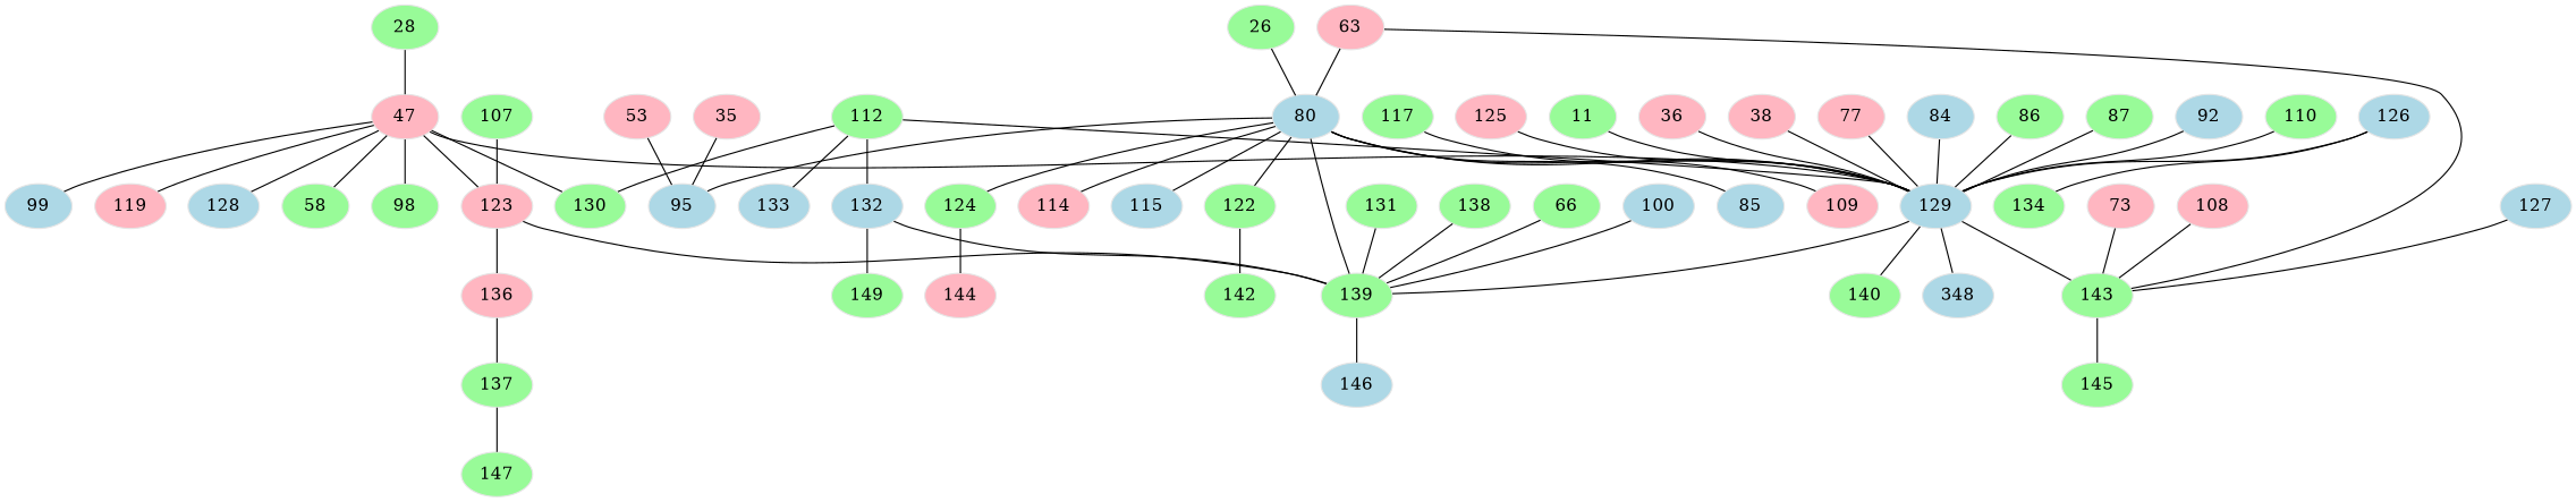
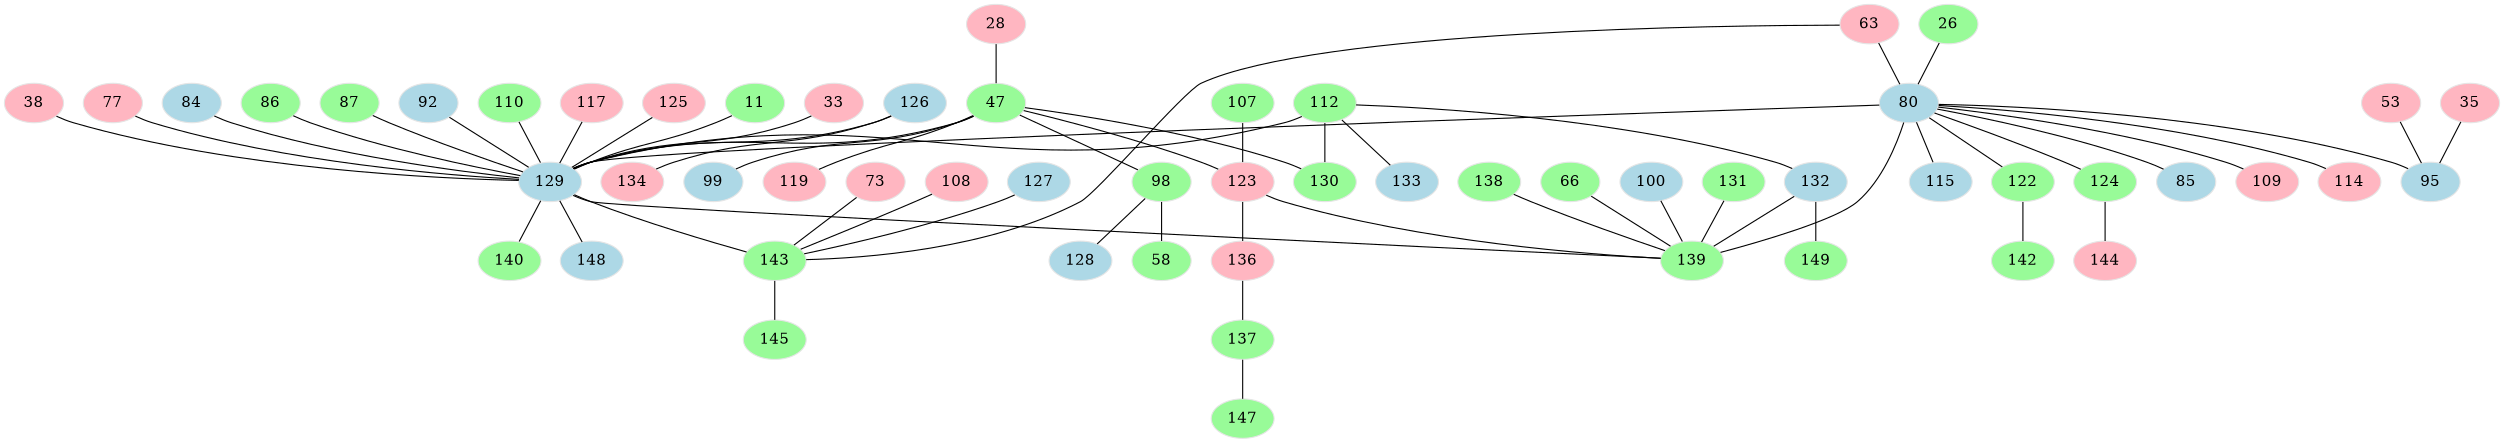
  graph {
    node [color=gray90 fillcolor=palegreen style=filled]
    129 [fillcolor=lightblue super="+25+81+71"]
    143 [super="+29+32+141+118"]
    139 [super="+46+33+101+135"]
    140
-   148 [fillcolor=lightblue label=348]
+   148 [fillcolor=lightblue]
    11
    80 [fillcolor=lightblue super="+6+14+21"]
    95 [fillcolor=lightblue super="+22"]
    85 [fillcolor=lightblue]
    109 [fillcolor=lightpink]
    114 [fillcolor=lightpink]
    115 [fillcolor=lightblue]
    122
    124
    26
-   47 [fillcolor=lightpink super="+15+18"]
+   47 [super="+15+18"]
    58
    98
    99 [fillcolor=lightblue]
    119 [fillcolor=lightpink super="+104"]
    123 [fillcolor=lightpink super="+105"]
    128 [fillcolor=lightblue super="+68"]
    130 [super="+79+93"]
-   28
+   28 [fillcolor=lightpink]
    35 [fillcolor=lightpink]
-   36 [fillcolor=lightpink super="+24"]
+   36 [fillcolor=lightpink super="+24" label=33]
    38 [fillcolor=lightpink]
    136 [fillcolor=lightpink super="+106"]
    53 [fillcolor=lightpink]
    63 [fillcolor=lightpink super="+40"]
    145
    66 [super="+48"]
-   146 [fillcolor=lightblue]
    73 [fillcolor=lightpink]
    77 [fillcolor=lightpink]
    142
    144 [fillcolor=lightpink]
    84 [fillcolor=lightblue]
    86 [super="+52"]
    87
    92 [fillcolor=lightblue super="+75"]
    100 [fillcolor=lightblue]
    107
    108 [fillcolor=lightpink]
    110 [super="+103"]
    112 [super="+56+88"]
    132 [fillcolor=lightblue super="+120"]
    133 [fillcolor=lightblue]
    149
-   117
+   117 [fillcolor=lightpink]
    137
    125 [fillcolor=lightpink super="+82"]
    126 [fillcolor=lightblue super="+94+111"]
-   134
+   134 [fillcolor=lightpink]
    127 [fillcolor=lightblue]
    131 [super="+67"]
    147
    138 [super="+42"]
    129 -- 143 [weight=4]
    129 -- 139
    129 -- 140
    129 -- 148
    143 -- 145
-   139 -- 146
    11 -- 129
    80 -- 129 [weight=4]
    80 -- 139 [weight=3]
    80 -- 95 [weight=2]
    80 -- 85
    80 -- 109
    80 -- 114
    80 -- 115
    80 -- 122
    80 -- 124
    122 -- 142
    124 -- 144
    26 -- 80
    47 -- 129 [weight=2]
-   47 -- 58
+   98 -- 58
    47 -- 98
    47 -- 99
    47 -- 119
    47 -- 123
-   47 -- 128
+   98 -- 128
    47 -- 130
    123 -- 139
    123 -- 136
    28 -- 47
    35 -- 95
    36 -- 129
    38 -- 129
    136 -- 137
    53 -- 95
    63 -- 143
    63 -- 80 [weight=2]
    66 -- 139
    73 -- 143
    77 -- 129
    84 -- 129
    86 -- 129
    87 -- 129
    92 -- 129
    100 -- 139
    107 -- 123
    108 -- 143
    110 -- 129
    112 -- 129 [weight=2]
    112 -- 130
    112 -- 132
    112 -- 133
    132 -- 139
    132 -- 149
    117 -- 129
    137 -- 147
    125 -- 129
    126 -- 129
    126 -- 134
    127 -- 143
    131 -- 139
    138 -- 139
  }
